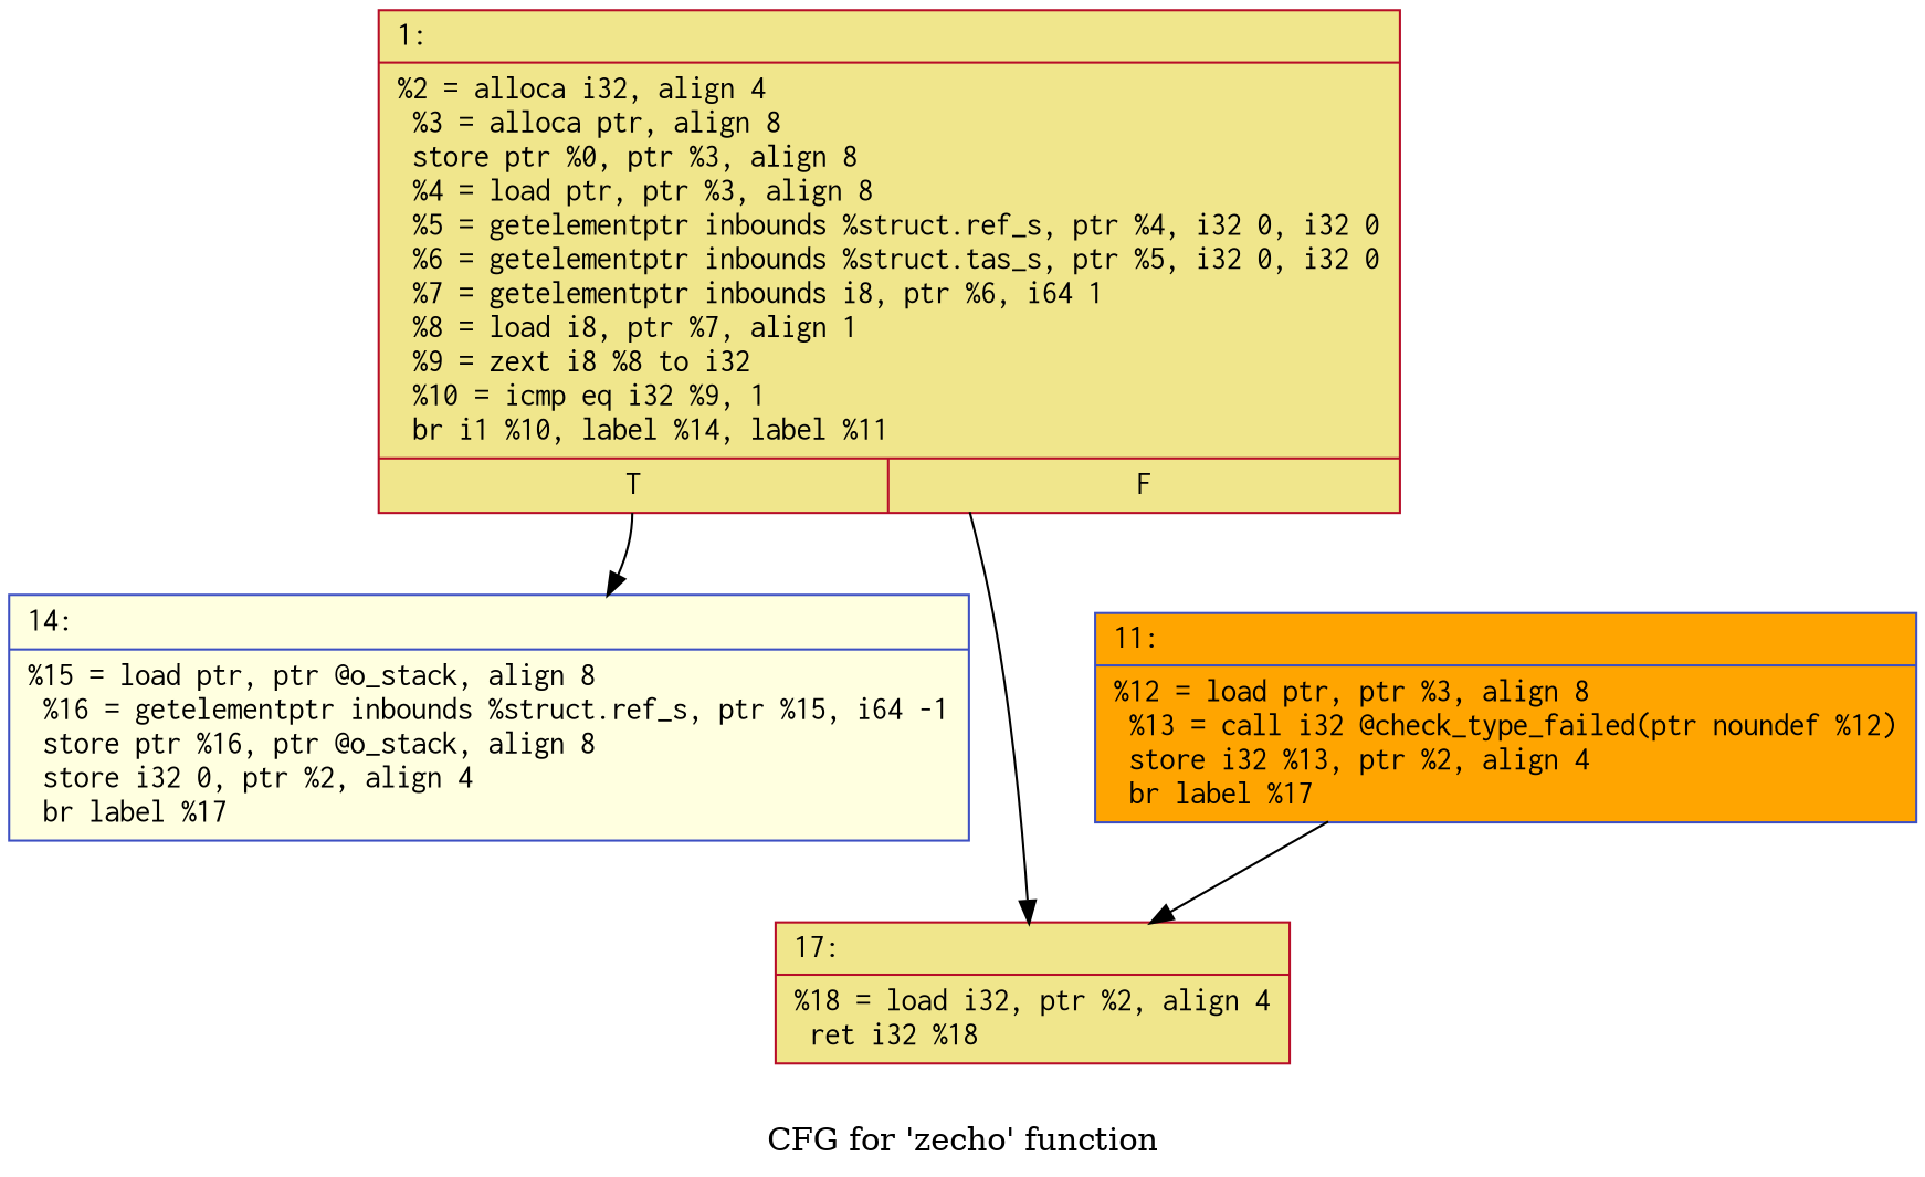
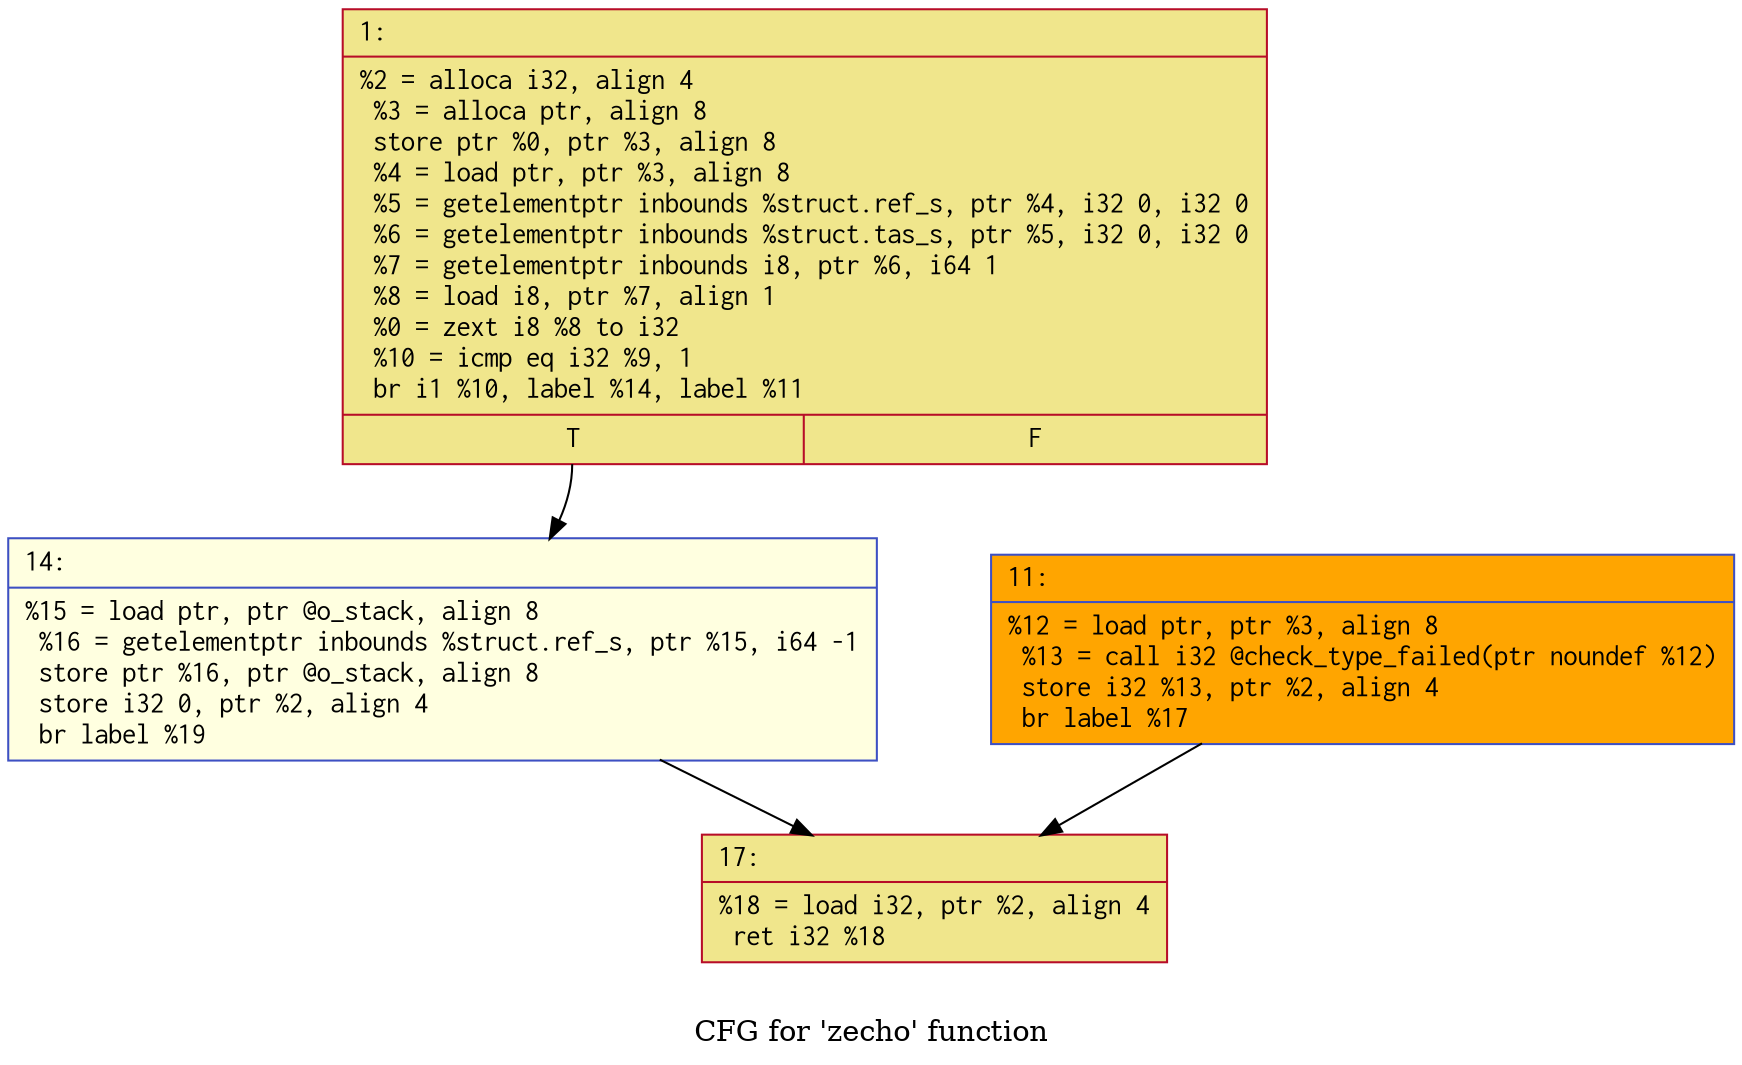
  digraph {
    label="CFG for 'zecho' function"
    node [color="#b70d28ff" fillcolor=khaki fontname=Courier shape=record style=filled]
-   n1 [label="{1:\l|  %2 = alloca i32, align 4\l  %3 = alloca ptr, align 8\l  store ptr %0, ptr %3, align 8\l  %4 = load ptr, ptr %3, align 8\l  %5 = getelementptr inbounds %struct.ref_s, ptr %4, i32 0, i32 0\l  %6 = getelementptr inbounds %struct.tas_s, ptr %5, i32 0, i32 0\l  %7 = getelementptr inbounds i8, ptr %6, i64 1\l  %8 = load i8, ptr %7, align 1\l  %9 = zext i8 %8 to i32\l  %10 = icmp eq i32 %9, 1\l  br i1 %10, label %14, label %11\l|{<s0>T|<s1>F}}"]
-   n2 [color="#3d50c3ff" fillcolor=lightyellow label="{14:\l|  %15 = load ptr, ptr @o_stack, align 8\l  %16 = getelementptr inbounds %struct.ref_s, ptr %15, i64 -1\l  store ptr %16, ptr @o_stack, align 8\l  store i32 0, ptr %2, align 4\l  br label %17\l}"]
+   n1 [label="{1:\l|  %2 = alloca i32, align 4\l  %3 = alloca ptr, align 8\l  store ptr %0, ptr %3, align 8\l  %4 = load ptr, ptr %3, align 8\l  %5 = getelementptr inbounds %struct.ref_s, ptr %4, i32 0, i32 0\l  %6 = getelementptr inbounds %struct.tas_s, ptr %5, i32 0, i32 0\l  %7 = getelementptr inbounds i8, ptr %6, i64 1\l  %8 = load i8, ptr %7, align 1\l  %0 = zext i8 %8 to i32\l  %10 = icmp eq i32 %9, 1\l  br i1 %10, label %14, label %11\l|{<s0>T|<s1>F}}"]
+   n2 [color="#3d50c3ff" fillcolor=lightyellow label="{14:\l|  %15 = load ptr, ptr @o_stack, align 8\l  %16 = getelementptr inbounds %struct.ref_s, ptr %15, i64 -1\l  store ptr %16, ptr @o_stack, align 8\l  store i32 0, ptr %2, align 4\l  br label %19\l}"]
    n3 [label="{17:\l|  %18 = load i32, ptr %2, align 4\l  ret i32 %18\l}"]
    n4 [color="#3d50c3ff" fillcolor=orange label="{11:\l|  %12 = load ptr, ptr %3, align 8\l  %13 = call i32 @check_type_failed(ptr noundef %12)\l  store i32 %13, ptr %2, align 4\l  br label %17\l}"]
    n1 -> n2 [tailport=s0]
-   n1 -> n3
+   n2 -> n3
    n4 -> n3
  }
